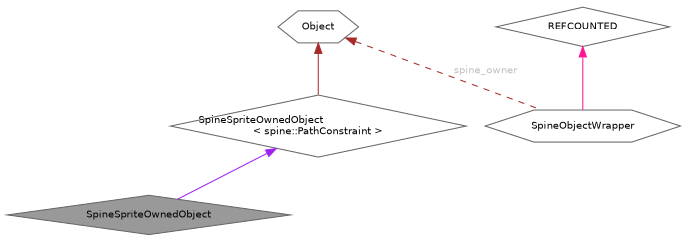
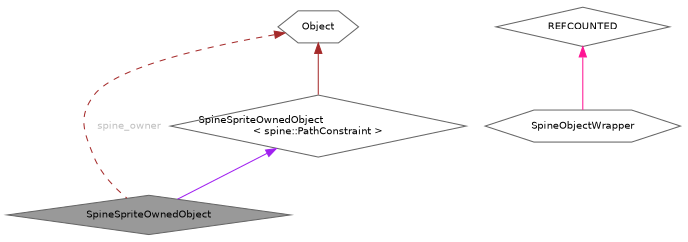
  digraph {
    node [color=gray40 fillcolor=white fontname=Helvetica fontsize=10 shape=diamond style=filled]
    edge [color=brown dir=back fontname=Helvetica fontsize=10 labelfontname=Helvetica labelfontsize=10 style=solid]
    n1 [fillcolor=grey60 fontcolor=black height=0.2 label=SpineSpriteOwnedObject width=0.4]
    n2 [height=0.2 label="SpineSpriteOwnedObject\l\< spine::PathConstraint \>" width=0.4]
    n3 [height=0.2 label=SpineObjectWrapper shape=hexagon width=0.4]
    n4 [height=0.2 label=REFCOUNTED width=0.4]
    n5 [height=0.2 label=Object shape=hexagon width=0.4]
    n2 -> n1 [color=purple]
    n4 -> n3 [color=deeppink]
    n5 -> n2
-   n5 -> n3 [fontcolor=grey label=" spine_owner" style=dashed]
+   n5 -> n1 [fontcolor=grey label=" spine_owner" style=dashed]
  }
